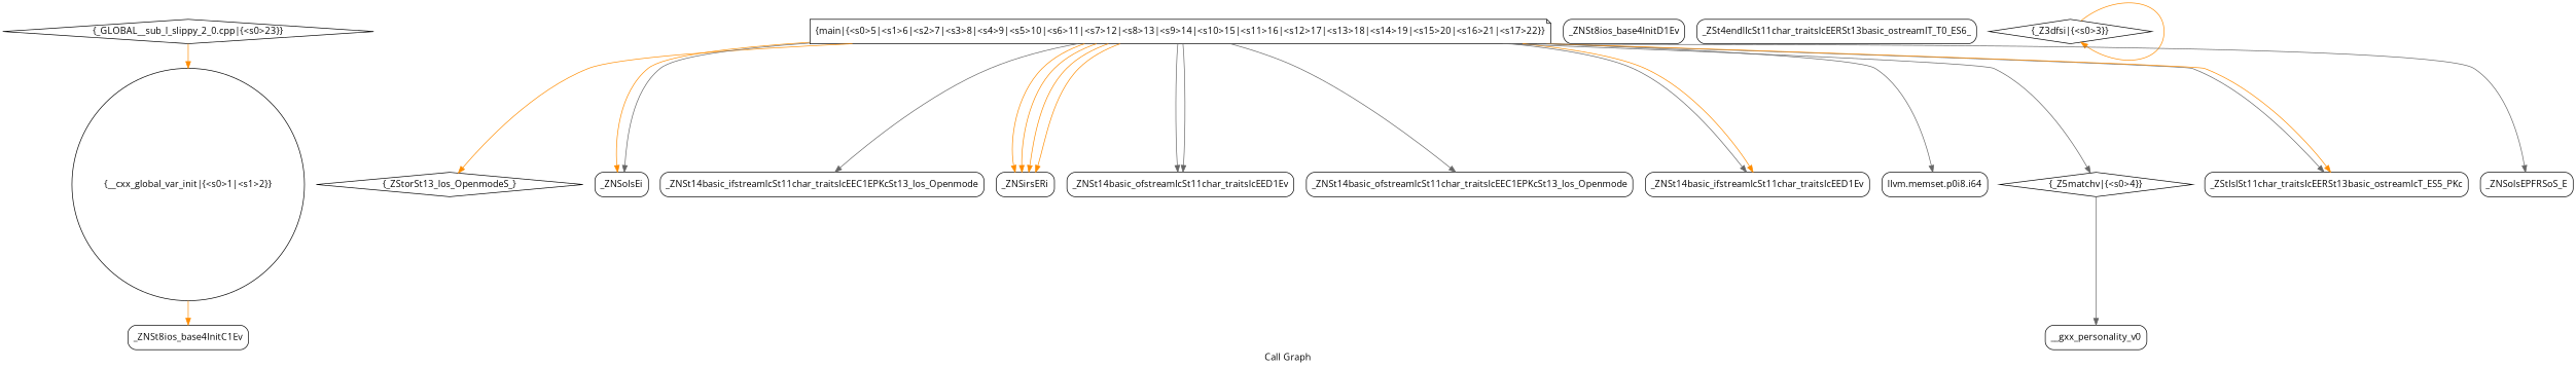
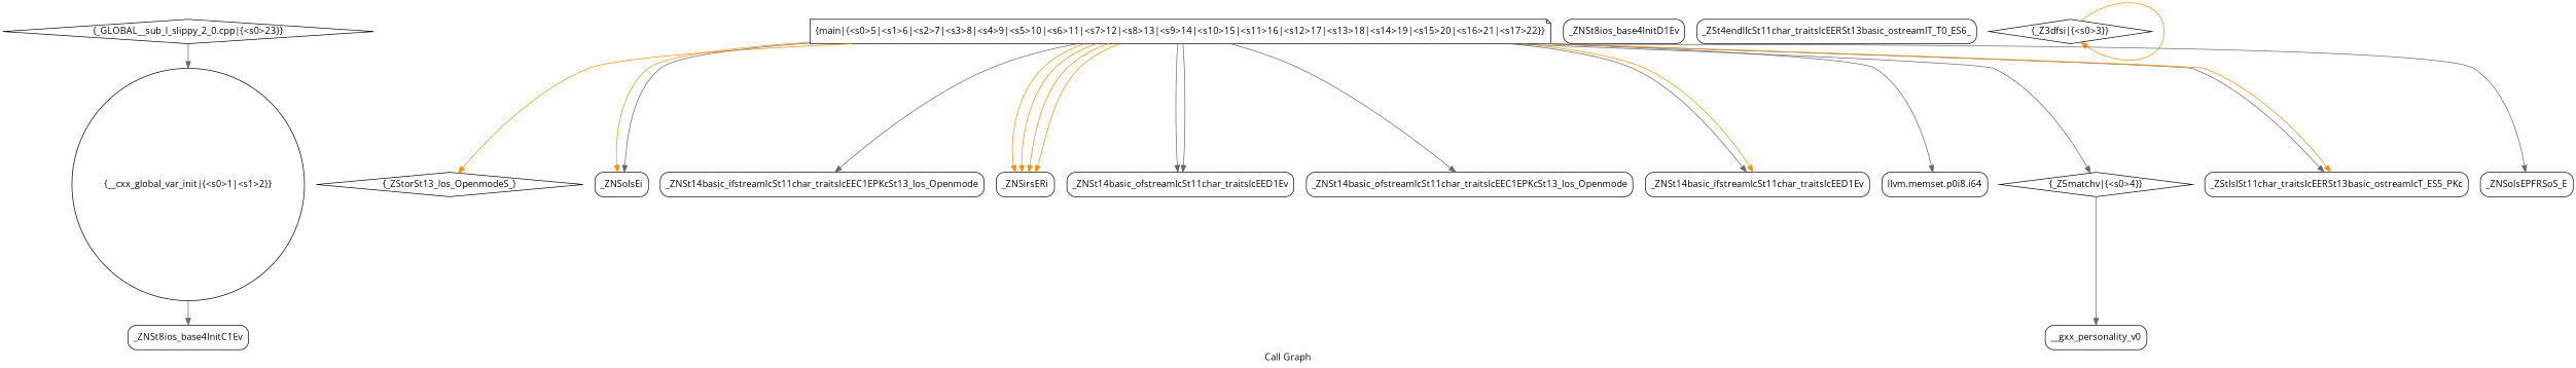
  digraph {
    fontname="Open Sans"
    label="Call Graph"
    node [fontname="Open Sans" shape=Mrecord]
    edge [color=gray40 fontname="Open Sans" tailport=s0]
    n1 [label="{__cxx_global_var_init|{<s0>1|<s1>2}}" shape=circle]
    n2 [label="{_ZNSt8ios_base4InitC1Ev}"]
    n3 [label="{_ZStorSt13_Ios_OpenmodeS_}" shape=diamond]
    n4 [label="{_ZNSolsEi}"]
    n5 [label="{_ZNSt8ios_base4InitD1Ev}"]
    n6 [label="{_ZNSt14basic_ifstreamIcSt11char_traitsIcEEC1EPKcSt13_Ios_Openmode}"]
    n7 [label="{_ZSt4endlIcSt11char_traitsIcEERSt13basic_ostreamIT_T0_ES6_}"]
    n8 [label="{_Z3dfsi|{<s0>3}}" shape=diamond]
    n9 [label="{_ZNSirsERi}"]
    n10 [label="{_ZNSt14basic_ofstreamIcSt11char_traitsIcEED1Ev}"]
    n11 [label="{main|{<s0>5|<s1>6|<s2>7|<s3>8|<s4>9|<s5>10|<s6>11|<s7>12|<s8>13|<s9>14|<s10>15|<s11>16|<s12>17|<s13>18|<s14>19|<s15>20|<s16>21|<s17>22}}" shape=note]
    n12 [label="{_ZNSt14basic_ofstreamIcSt11char_traitsIcEEC1EPKcSt13_Ios_Openmode}"]
    n13 [label="{_ZNSt14basic_ifstreamIcSt11char_traitsIcEED1Ev}"]
    n14 [label="{llvm.memset.p0i8.i64}"]
    n15 [label="{_Z5matchv|{<s0>4}}" shape=diamond]
    n16 [label="{_ZStlsISt11char_traitsIcEERSt13basic_ostreamIcT_ES5_PKc}"]
    n17 [label="{_ZNSolsEPFRSoS_E}"]
    n18 [label="{__gxx_personality_v0}"]
    n19 [label="{_GLOBAL__sub_I_slippy_2_0.cpp|{<s0>23}}" shape=diamond]
-   n1 -> n2 [color=darkorange]
+   n1 -> n2
    n8 -> n8 [color=darkorange]
    n11 -> n3 [color=darkorange]
    n11 -> n4 [color=darkorange tailport=s11]
    n11 -> n4 [tailport=s13]
    n11 -> n6 [tailport=s2]
    n11 -> n9 [color=darkorange tailport=s3]
    n11 -> n9 [color=darkorange tailport=s4]
    n11 -> n9 [color=darkorange tailport=s5]
    n11 -> n9 [color=darkorange tailport=s6]
    n11 -> n10 [tailport=s16]
    n11 -> n10 [tailport=s17]
    n11 -> n12 [tailport=s1]
    n11 -> n13 [tailport=s7]
    n11 -> n13 [color=darkorange tailport=s15]
    n11 -> n14 [tailport=s8]
    n11 -> n15 [tailport=s9]
    n11 -> n16 [tailport=s10]
    n11 -> n16 [color=darkorange tailport=s12]
    n11 -> n17 [tailport=s14]
    n15 -> n18
-   n19 -> n1 [color=darkorange]
+   n19 -> n1
  }
